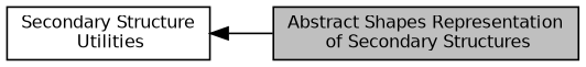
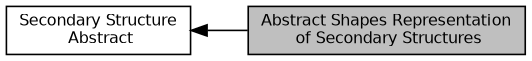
  digraph {
    rankdir=LR
    node [color=black fontname=Helvetica fontsize=10 shape=box]
-   n1 [height=0.2 label="Secondary Structure\l Utilities" width=0.4]
+   n1 [height=0.2 label="Secondary Structure\l Abstract" width=0.4]
    n2 [fillcolor=grey75 fontcolor=black height=0.2 label="Abstract Shapes Representation\l of Secondary Structures" style=filled width=0.4]
    n1 -> n2 [dir=back fontname=Helvetica fontsize=10 labelfontname=Helvetica labelfontsize=10 shape=plaintext style=solid]
  }
